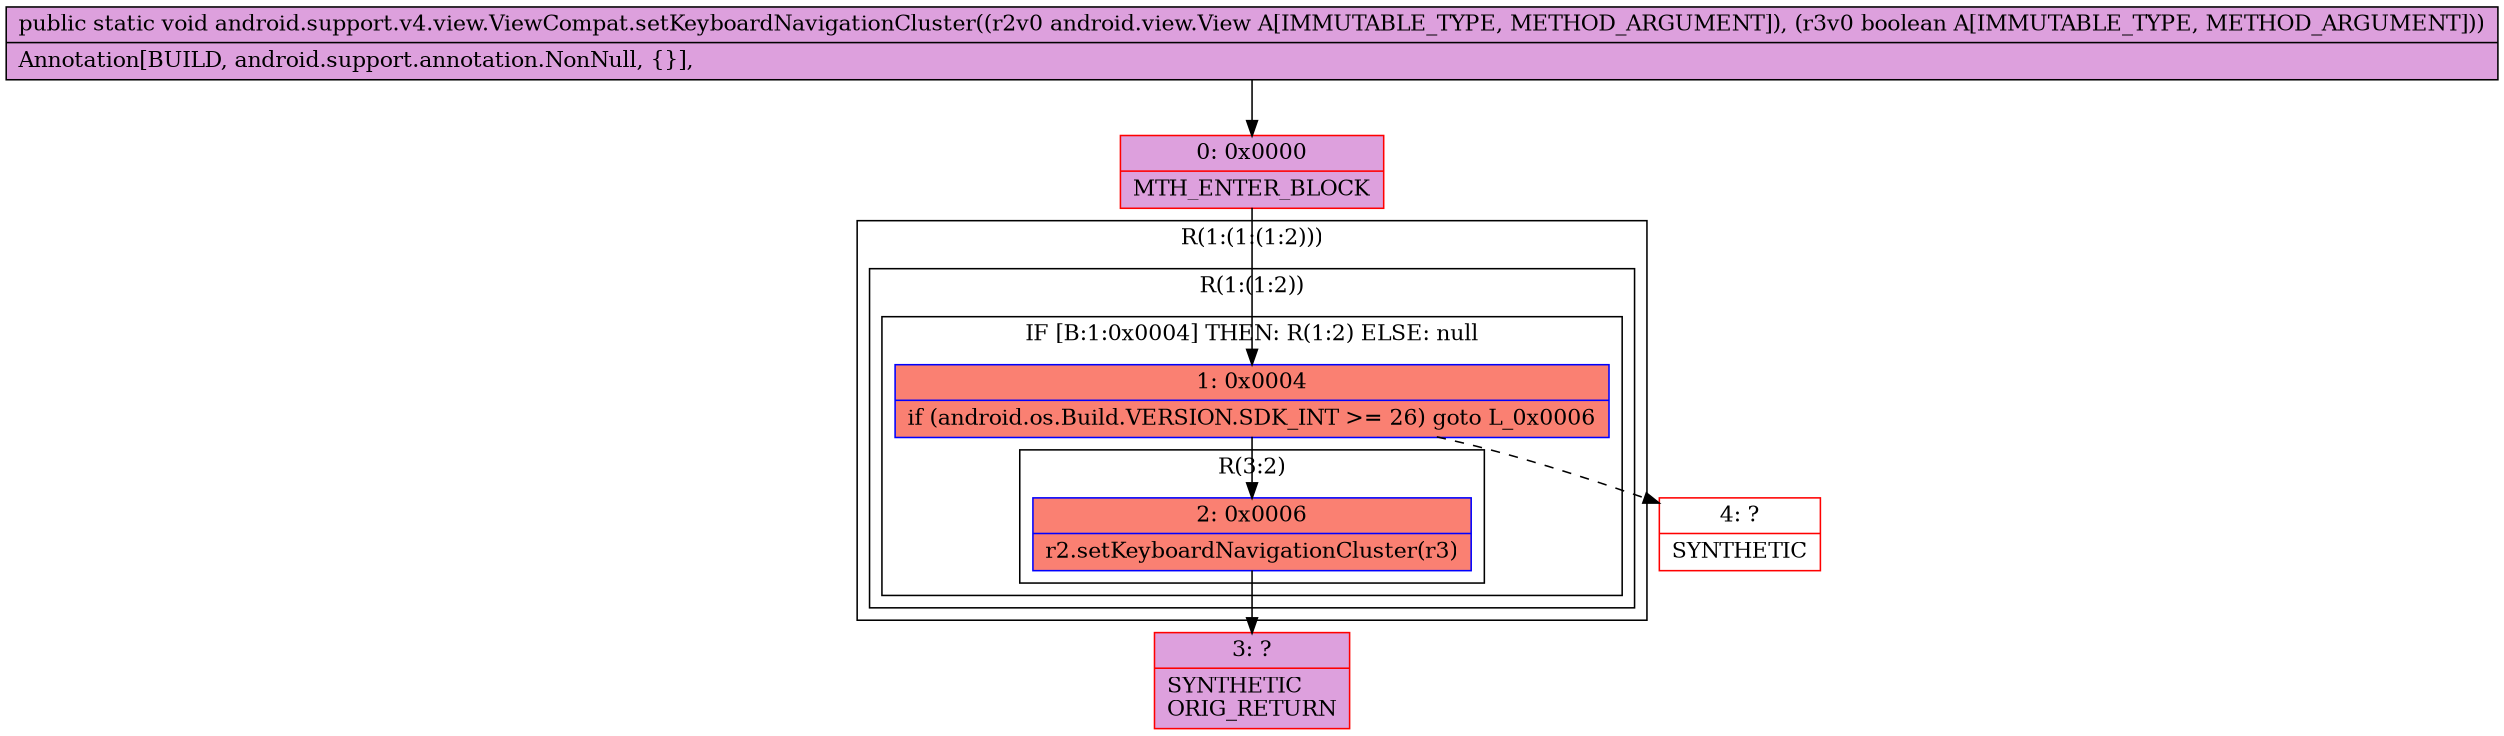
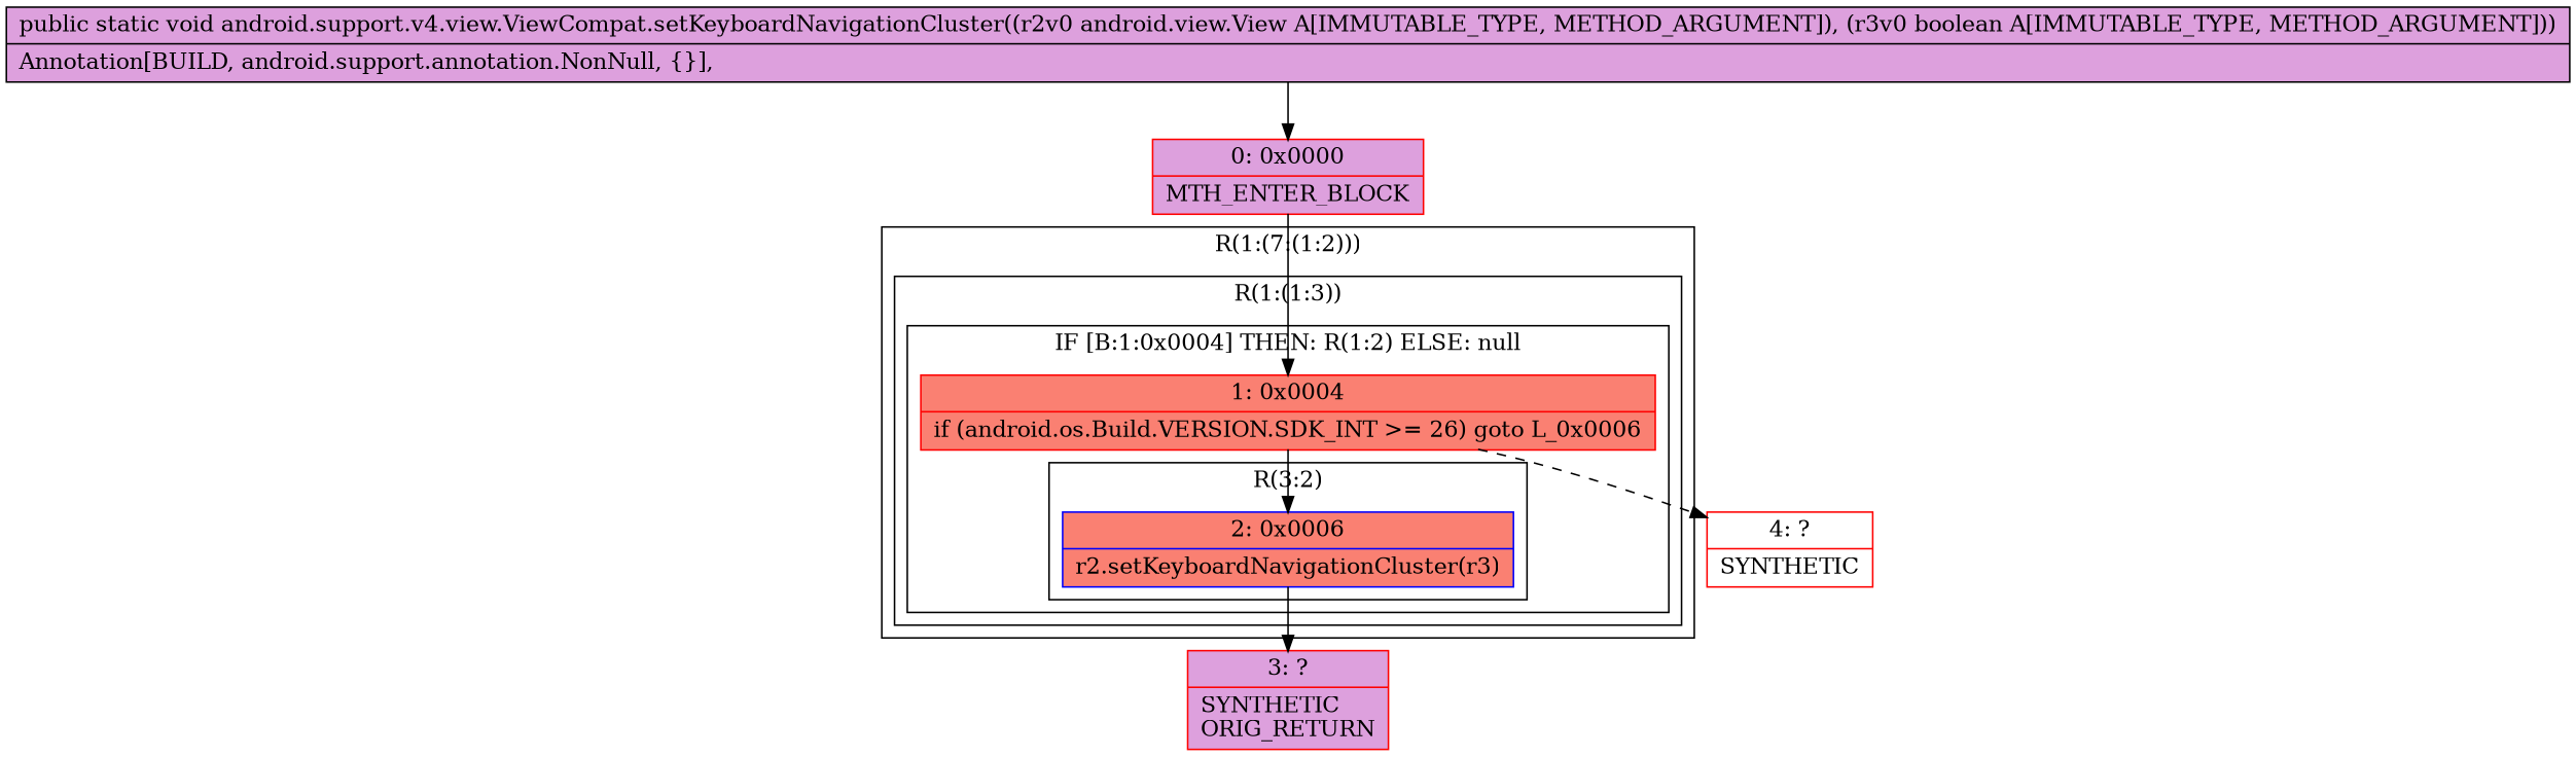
  digraph {
    node [color=red fillcolor=plum shape=record style=filled]
    n1 [color=blue fillcolor=salmon label="{2\:\ 0x0006|r2.setKeyboardNavigationCluster(r3)\l}"]
-   n2 [color=blue fillcolor=salmon label="{1\:\ 0x0004|if (android.os.Build.VERSION.SDK_INT \>= 26) goto L_0x0006\l}"]
+   n2 [fillcolor=salmon label="{1\:\ 0x0004|if (android.os.Build.VERSION.SDK_INT \>= 26) goto L_0x0006\l}"]
    n3 [label="{3\:\ ?|SYNTHETIC\lORIG_RETURN\l}"]
    n4 [fillcolor=white label="{4\:\ ?|SYNTHETIC\l}"]
    n5 [label="{0\:\ 0x0000|MTH_ENTER_BLOCK\l}"]
    n6 [label="{public static void android.support.v4.view.ViewCompat.setKeyboardNavigationCluster((r2v0 android.view.View A[IMMUTABLE_TYPE, METHOD_ARGUMENT]), (r3v0 boolean A[IMMUTABLE_TYPE, METHOD_ARGUMENT]))  | Annotation[BUILD, android.support.annotation.NonNull, \{\}], \l}" color=""]
    subgraph cluster_1 {
-     label="R(1:(1:(1:2)))"
+     label="R(1:(7:(1:2)))"
      subgraph cluster_2 {
-       label="R(1:(1:2))"
+       label="R(1:(1:3))"
        subgraph cluster_3 {
          label="IF [B:1:0x0004] THEN: R(1:2) ELSE: null"
          n2
          subgraph cluster_4 {
            label="R(3:2)"
            n1
          }
        }
      }
    }
    n1 -> n3
    n2 -> n1
    n2 -> n4 [style=dashed]
    n5 -> n2
    n6 -> n5
  }
